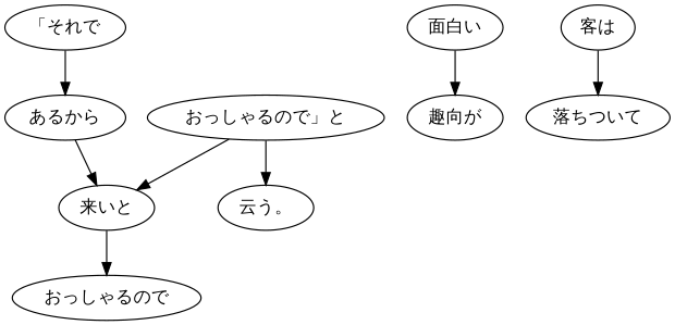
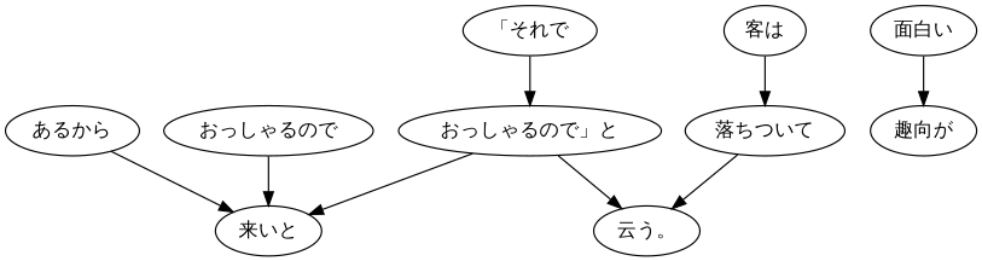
  digraph {
    n1 [label="「それで"]
    n2 [label="あるから"]
    n3 [label="来いと"]
    n4 [label="面白い"]
    n5 [label="趣向が"]
    n6 [label="おっしゃるので"]
    n7 [label="おっしゃるので」と"]
    n8 [label="云う。"]
    n9 [label="客は"]
    n10 [label="落ちついて"]
-   n1 -> n2
+   n1 -> n7
    n2 -> n3
    n4 -> n5
-   n3 -> n6
+   n6 -> n3
    n7 -> n3
    n7 -> n8
    n9 -> n10
+   n10 -> n8
  }
